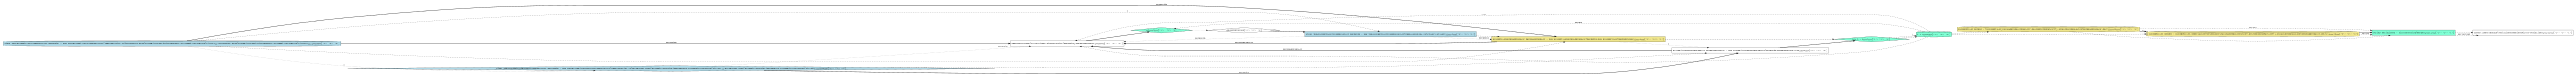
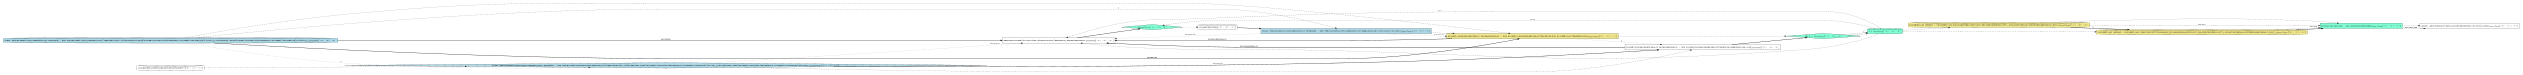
  digraph {
    fontname="Courier Prime"
    rankdir=LR
    node [fillcolor=white fontname="Courier Prime" shape=box style=filled]
    edge [fontname="Courier Prime" style=dashed]
    n1 [fillcolor=lightblue label="final TestBloomFilterBufferColumnSelector mergeDim = new TestBloomFilterBufferColumnSelector(ImmutableList.of(ByteBuffer.wrap(BloomFilterSerializersModule.bloomKFilterToBytes(filter1)),ByteBuffer.wrap(BloomFilterSerializersModule.bloomKFilterToBytes(filter2))))@@@3@@@['0', '1', '0']" shape=diamond]
    n2 [label="aggregateColumn(Collections.singletonList(mergeDim),mergeAggregator)@@@8@@@['1', '1', '1']"]
    n3 [label="BloomFilterMergeAggregator mergeAggregator = new BloomFilterMergeAggregator(mergeDim,maxNumValues,true)@@@4@@@['0', '1', '0']"]
    n4 [fillcolor=aquamarine label="++i@@@7@@@['1', '1', '1']" shape=diamond]
    n5 [fillcolor=aquamarine label="int i = 0@@@5@@@['1', '1', '1']" shape=diamond]
    n6 [fillcolor=aquamarine label="String serialized = filterToString(merged)@@@11@@@['1', '1', '1']"]
    n7 [label="Assert.assertEquals(serializedCombinedFilter,serialized)@@@12@@@['1', '1', '1']"]
+   n8 [label="testMergeValuesWithBuffersForGroupByV1['0', '1', '0']" shape=cylinder]
    n9 [fillcolor=lightblue label="final TestBloomFilterColumnSelector mergeDim = new TestBloomFilterColumnSelector(ImmutableList.of(filter1,filter2))@@@3@@@['0', '0', '1']"]
    n10 [fillcolor=khaki label="BloomFilterMergeAggregator mergeAggregator = new BloomFilterMergeAggregator(mergeDim,new BloomKFilter(maxNumValues))@@@4@@@['1', '0', '1']"]
-   n11 [label="testMergeValues['0', '0', '1']" shape=diamond]
+   n11 [label="testMergeValues['0', '0', '1']" shape=cylinder]
    n12 [fillcolor=aquamarine label="i < 2@@@6@@@['1', '1', '1']" shape=cylinder]
    n13 [fillcolor=khaki label="BloomKFilter merged = BloomKFilter.deserialize((ByteBuffer)valueAggregatorFactory.getCombiningFactory().finalizeComputation(mergeAggregator.get()))@@@10@@@['0', '1', '0']" shape=cylinder]
    n14 [fillcolor=khaki label="BloomKFilter merged = (BloomKFilter)valueAggregatorFactory.getCombiningFactory().finalizeComputation(mergeAggregator.get())@@@10@@@['1', '0', '1']" shape=cylinder]
    n15 [fillcolor=lightblue label="final TestBloomFilterColumnSelector mergeDim = new TestBloomFilterColumnSelector(ImmutableList.of(ByteBuffer.wrap(BloomFilterSerializersModule.bloomKFilterToBytes(filter1)),ByteBuffer.wrap(BloomFilterSerializersModule.bloomKFilterToBytes(filter2))))@@@3@@@['1', '0', '0']" shape=cylinder]
    n1 -> n2 [label=mergeDim style=dotted]
    n1 -> n3
    n1 -> n3 [label=mergeDim style=bold]
    n2 -> n4 [style=bold]
    n3 -> n2 [label=mergeAggregator style=bold]
    n3 -> n5 [style=bold]
    n4 -> n11 [style=dotted]
    n5 -> n12
    n5 -> n12 [label=i]
    n6 -> n7
    n6 -> n7 [label=serialized]
+   n8 -> n1
    n9 -> n2 [label=mergeDim style=dotted]
    n9 -> n10
    n9 -> n10 [label=mergeDim style=dotted]
    n10 -> n2 [label=mergeAggregator style=bold]
    n10 -> n3 [label=0 style=dotted]
    n10 -> n5
    n11 -> n9 [style=bold]
    n12 -> n2 [label=true]
    n12 -> n2
-   n12 -> n4 [label=merged]
+   n12 -> n4 [label=true]
    n12 -> n13
    n12 -> n14
    n13 -> n6 [label=merged]
    n13 -> n6 [style=bold]
    n14 -> n6
    n14 -> n6 [label=merged]
    n14 -> n13 [label=0 style=bold]
    n15 -> n1 [label=0 style=dotted]
    n15 -> n2 [label=mergeDim style=bold]
    n15 -> n9 [label=0]
    n15 -> n10 [label=mergeDim style=bold]
    n15 -> n10
  }
